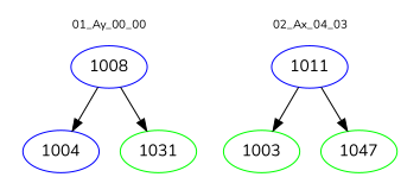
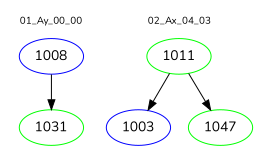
  digraph {
    fontname=Nunito
    node [color=blue fontname=Nunito]
    edge [color=black fontname=Nunito]
    n1 [label=1008]
-   n2 [label=1004]
    n3 [color=green label=1031]
-   n4 [label=1011]
-   n5 [color=green label=1003]
+   n4 [color=green label=1011]
+   n5 [label=1003]
    n6 [color=green label=1047]
    subgraph cluster_1 {
      color=white
      fontsize=10
      label="01_Ay_00_00"
      n1
-     n2
      n3
    }
    subgraph cluster_2 {
      color=white
      fontsize=10
      label="02_Ax_04_03"
      n4
      n5
      n6
    }
-   n1 -> n2
    n1 -> n3
    n4 -> n5
    n4 -> n6
  }
